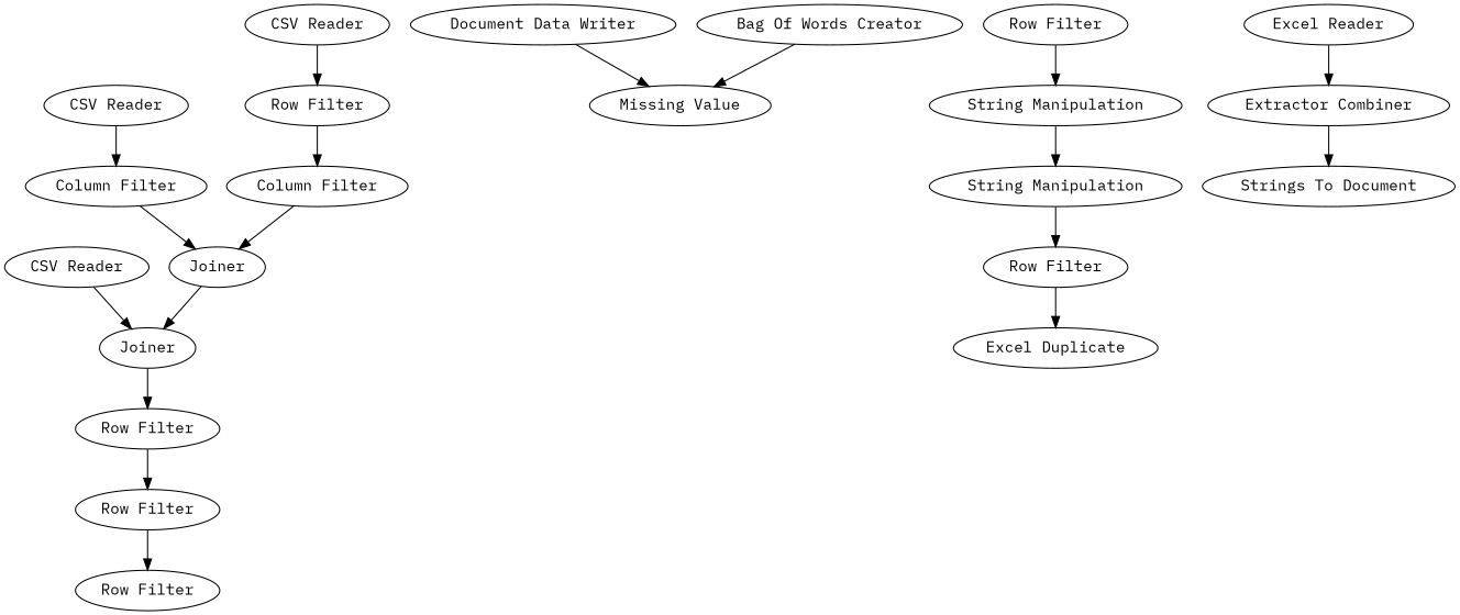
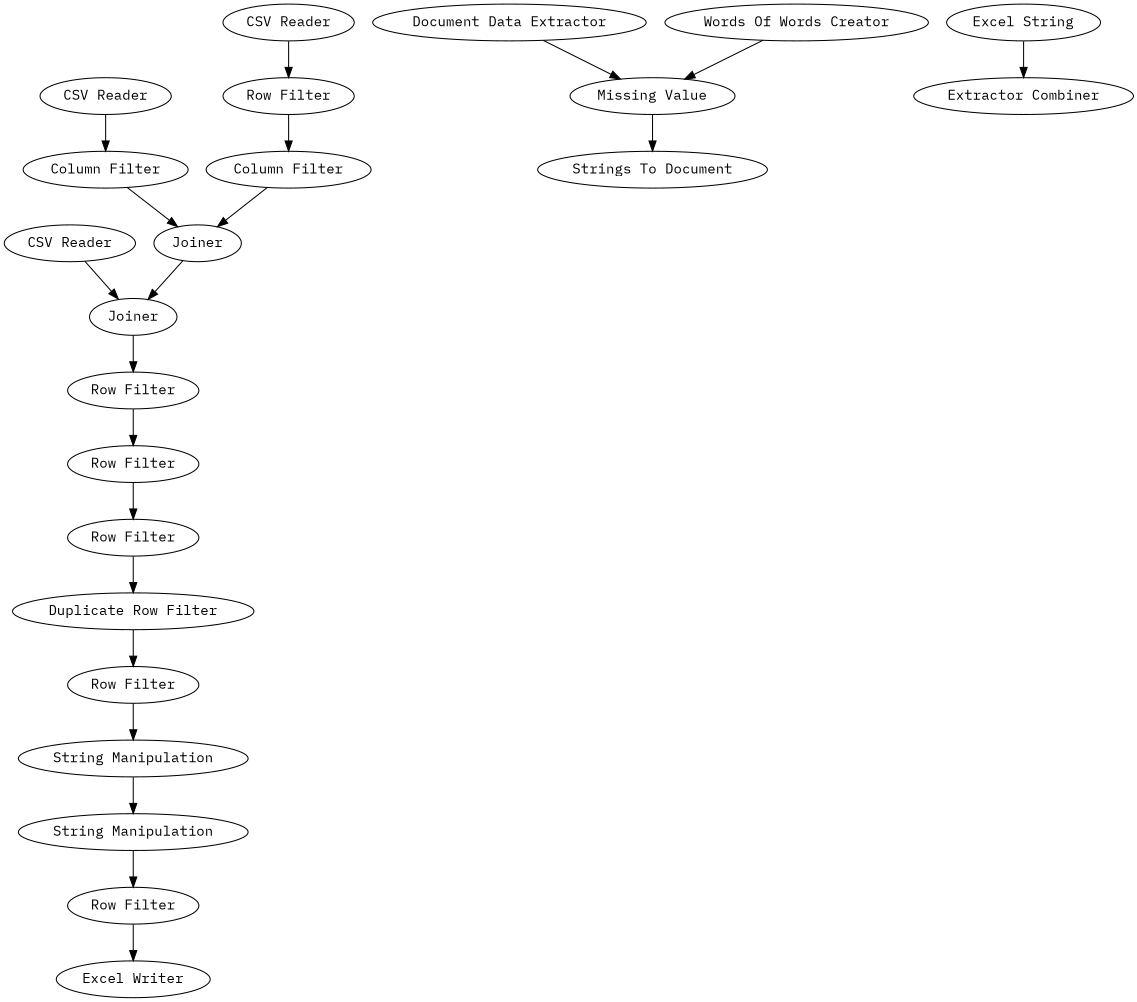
  digraph {
    fontname="IBM Plex Mono"
    rankdir=TB
    node [fontname="IBM Plex Mono"]
    edge [fontname="IBM Plex Mono"]
    n1 [label="Row Filter"]
    n2 [label="Column Filter"]
    n3 [label=Joiner]
    n4 [label=Joiner]
-   n5 [label="Document Data Writer"]
+   n5 [label="Document Data Extractor"]
    n6 [label="Missing Value"]
    n7 [label="Column Filter"]
    n8 [label="Row Filter"]
    n9 [label="Row Filter"]
    n10 [label="Row Filter"]
+   n11 [label="Duplicate Row Filter"]
    n12 [label="Row Filter"]
    n13 [label="String Manipulation"]
    n14 [label="String Manipulation"]
    n15 [label="Row Filter"]
-   n16 [label="Excel Duplicate"]
-   n17 [label="Excel Reader"]
+   n16 [label="Excel Writer"]
+   n17 [label="Excel String"]
    n18 [label="Extractor Combiner"]
    n19 [label="Strings To Document"]
-   n20 [label="Bag Of Words Creator"]
+   n20 [label="Words Of Words Creator"]
    n21 [label="CSV Reader"]
    n22 [label="CSV Reader"]
    n23 [label="CSV Reader"]
    n1 -> n2
    n2 -> n3
    n3 -> n4
    n4 -> n8
    n5 -> n6
    n7 -> n3
    n8 -> n9
    n9 -> n10
+   n10 -> n11
+   n11 -> n12
    n12 -> n13
    n13 -> n14
    n14 -> n15
    n15 -> n16
    n17 -> n18
-   n18 -> n19
+   n6 -> n19
    n20 -> n6
    n21 -> n1
    n22 -> n7
    n23 -> n4
  }
